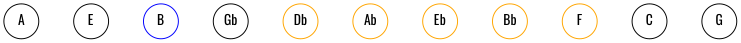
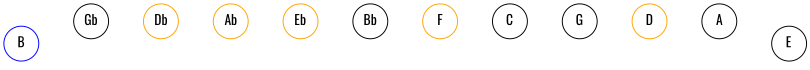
  graph {
    fontname=Oswald
    mindist=.1
    rankdir=LR
    node [color=orange fontname=Oswald margin=0 shape=circle]
    edge [fontname=Oswald style=invis]
    B [color=blue]
    E [color=""]
    Gb [color=""]
    Db
    Ab
    Eb
-   Bb
+   Bb [color=black]
    F
    C [color=""]
    G [color=""]
+   D
    A [color=black]
    subgraph sub_1 {
      B
      E
      Gb
      Db
      Ab
      Eb
      Bb
      F
      C
      G
+     D
      A
    }
    B -- Gb
    E -- B
    Gb -- Db
    Db -- Ab
    Ab -- Eb
    Eb -- Bb
    Bb -- F
    F -- C
    C -- G
+   G -- D
+   D -- A
    A -- E
  }
